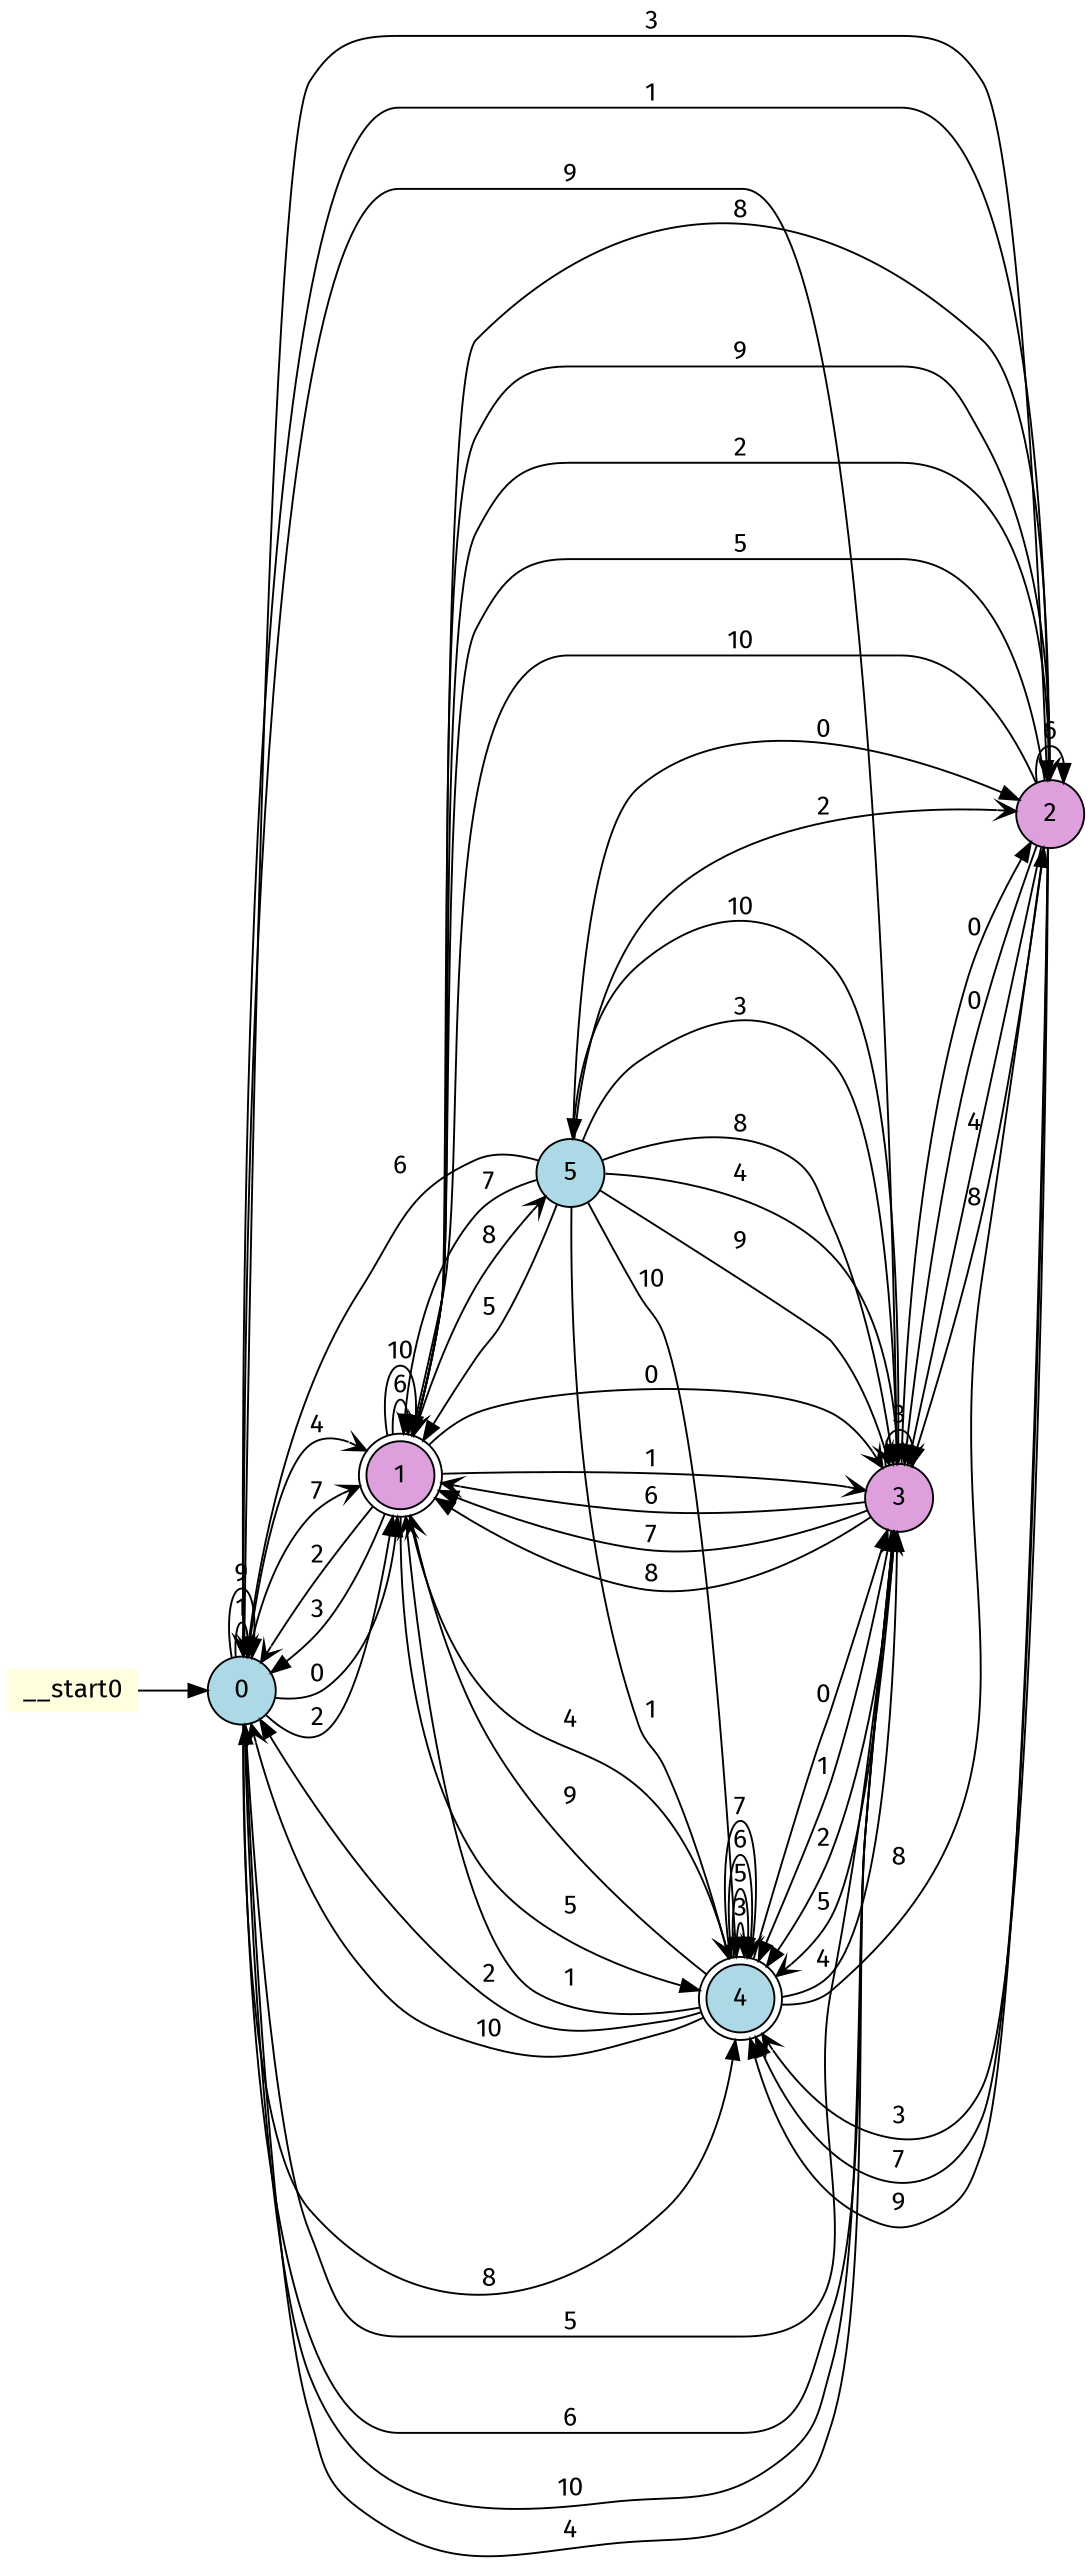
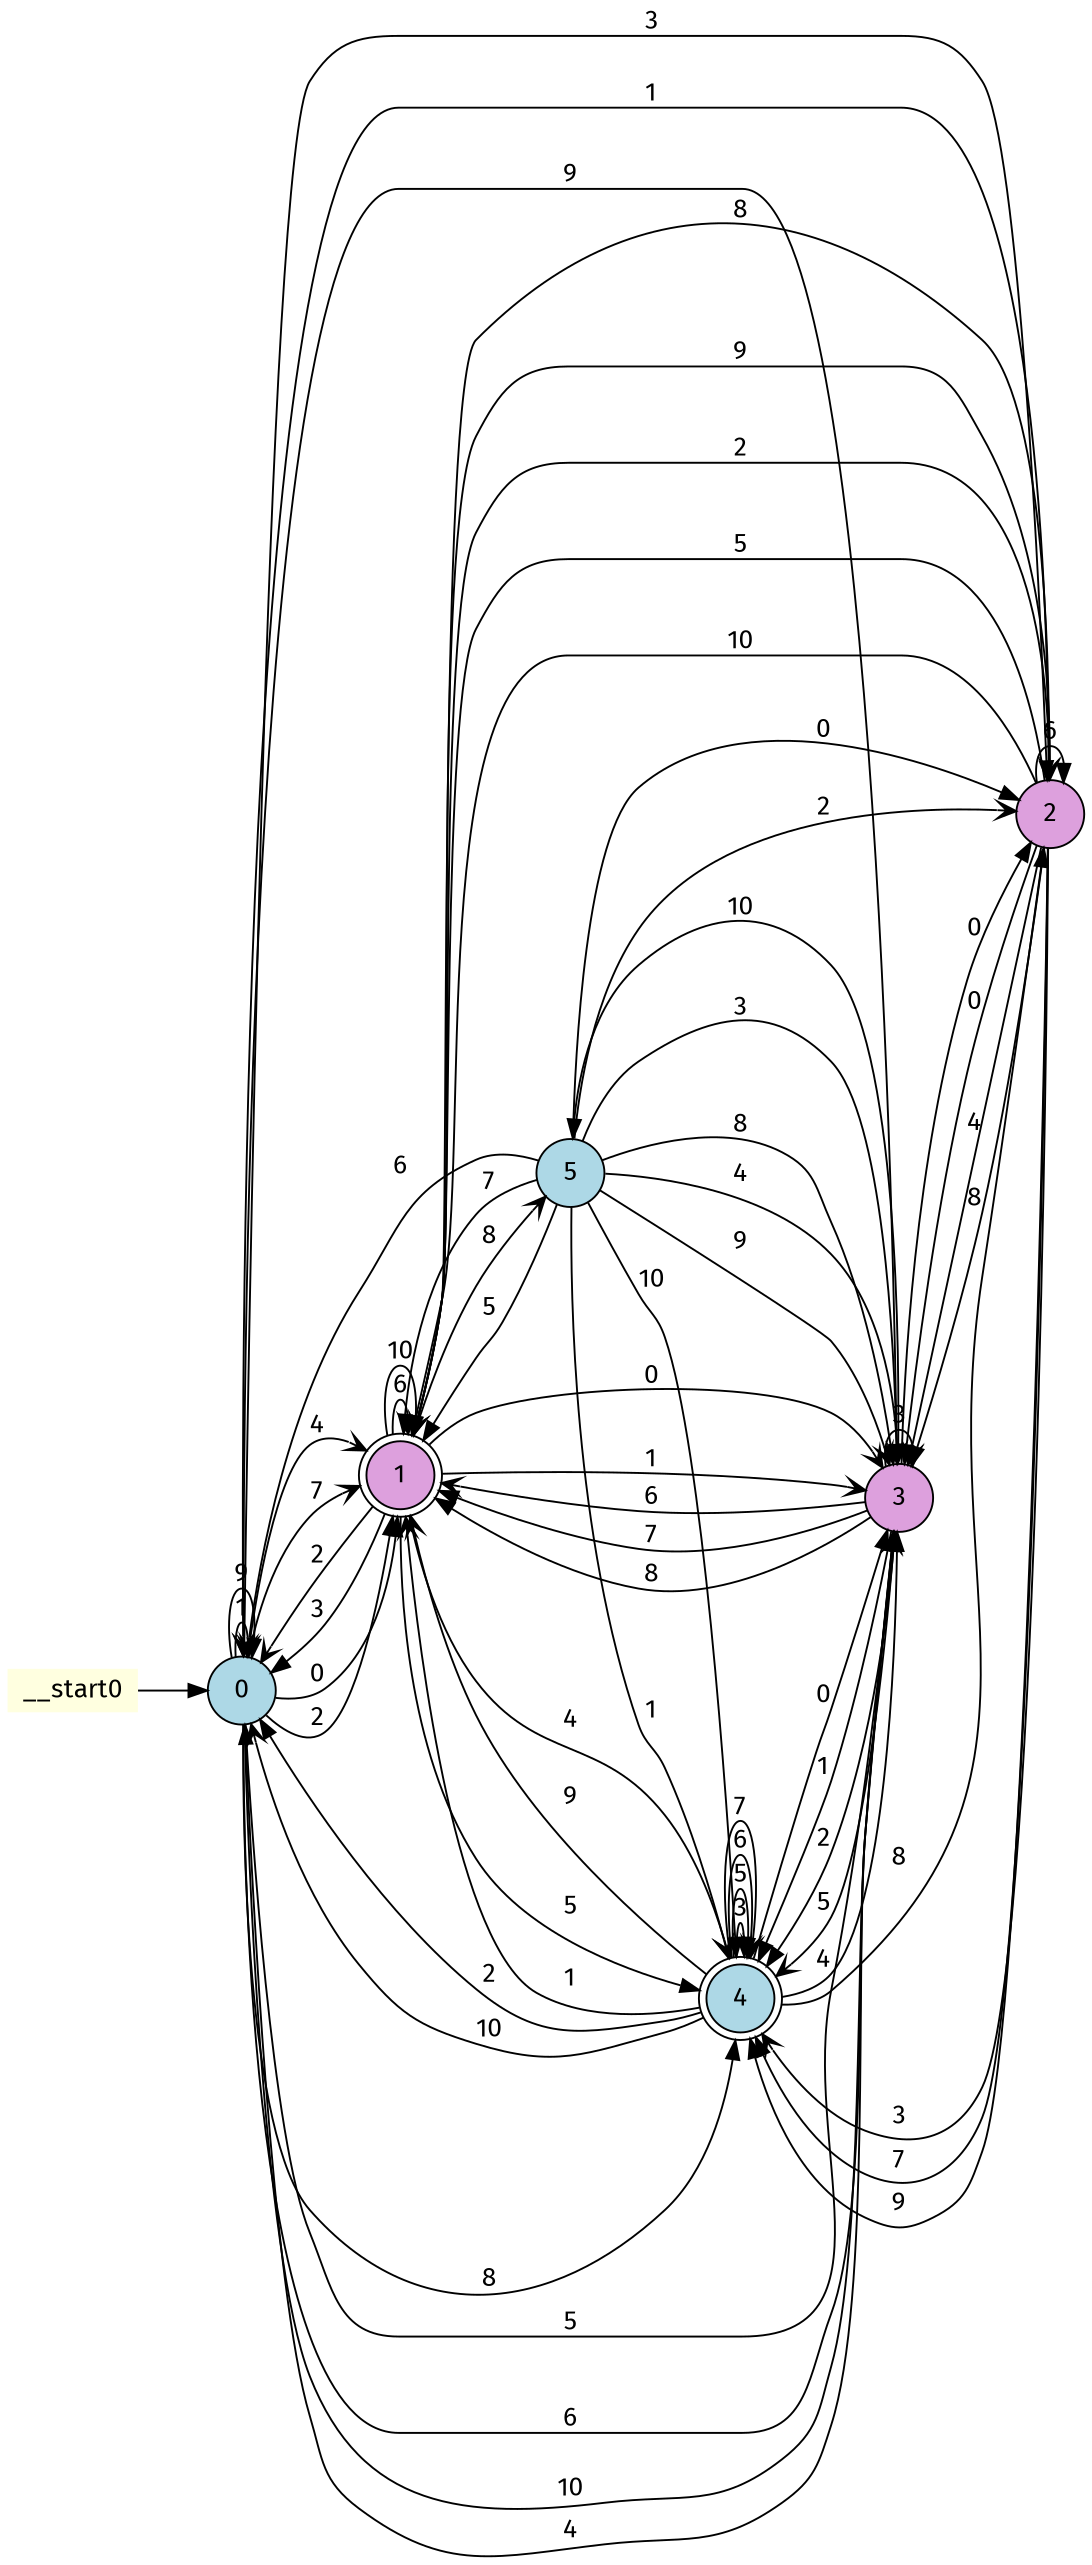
  digraph {
    fontname="Fira Sans"
    rankdir=LR
    node [fillcolor=lightblue fontname="Fira Sans" shape=circle style=filled]
    edge [arrowhead=normal fontname="Fira Sans"]
    n1 [label=0]
    n2 [fillcolor=plum label=1 shape=doublecircle]
    n3 [fillcolor=plum label=2]
    n4 [fillcolor=plum label=3]
    n5 [label=4 shape=doublecircle]
    n6 [label=5]
    __start0 [fillcolor=lightyellow height=0 shape=none width=0]
    n1 -> n1 [arrowhead=vee label=1]
    n1 -> n1 [label=9]
    n1 -> n2 [label=0]
    n1 -> n2 [label=2]
    n1 -> n2 [arrowhead=vee label=4]
    n1 -> n2 [arrowhead=vee label=7]
    n1 -> n3 [label=3]
    n1 -> n4 [arrowhead=vee label=5]
    n1 -> n4 [arrowhead=vee label=6]
    n1 -> n4 [label=10]
    n1 -> n5 [label=8]
    n2 -> n1 [arrowhead=vee label=2]
    n2 -> n1 [label=3]
    n2 -> n2 [arrowhead=vee label=6]
    n2 -> n2 [label=10]
    n2 -> n3 [arrowhead=vee label=8]
    n2 -> n3 [arrowhead=vee label=9]
    n2 -> n4 [arrowhead=vee label=0]
    n2 -> n4 [arrowhead=vee label=1]
    n2 -> n5 [arrowhead=vee label=4]
    n2 -> n5 [label=5]
    n2 -> n6 [arrowhead=vee label=8]
    n3 -> n1 [arrowhead=vee label=1]
    n3 -> n2 [arrowhead=vee label=2]
    n3 -> n2 [arrowhead=vee label=5]
    n3 -> n2 [label=10]
    n3 -> n3 [label=6]
    n3 -> n4 [label=0]
    n3 -> n4 [arrowhead=vee label=4]
    n3 -> n4 [label=8]
    n3 -> n5 [arrowhead=vee label=3]
    n3 -> n5 [label=7]
    n3 -> n5 [label=9]
    n4 -> n1 [label=4]
    n4 -> n1 [arrowhead=vee label=9]
    n4 -> n2 [arrowhead=vee label=6]
    n4 -> n2 [label=7]
    n4 -> n2 [label=8]
    n4 -> n3 [label=0]
    n4 -> n4 [arrowhead=vee label=3]
    n4 -> n5 [label=1]
    n4 -> n5 [label=2]
    n4 -> n5 [arrowhead=vee label=5]
    n4 -> n6 [label=10]
    n5 -> n1 [label=2]
    n5 -> n1 [arrowhead=vee label=10]
    n5 -> n2 [arrowhead=vee label=1]
    n5 -> n2 [arrowhead=vee label=9]
    n5 -> n3 [label=8]
    n5 -> n4 [label=0]
    n5 -> n4 [label=4]
    n5 -> n5 [label=3]
    n5 -> n5 [label=5]
    n5 -> n5 [arrowhead=vee label=6]
    n5 -> n5 [arrowhead=vee label=7]
-   n6 -> n1 [label=6]
+   n6 -> n1 [arrowhead=vee label=6]
    n6 -> n2 [label=5]
    n6 -> n2 [label=7]
    n6 -> n3 [label=0]
    n6 -> n3 [arrowhead=vee label=2]
    n6 -> n4 [label=3]
    n6 -> n4 [arrowhead=vee label=4]
    n6 -> n4 [label=8]
    n6 -> n4 [arrowhead=vee label=9]
    n6 -> n5 [arrowhead=vee label=1]
    n6 -> n5 [label=10]
    __start0 -> n1
  }
